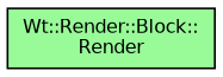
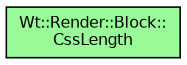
  digraph {
    rankdir=LR
-   n1 [color=black fillcolor=palegreen fontname=Helvetica fontsize=10 height=0.2 label="Wt::Render::Block::\lRender" shape=record style=filled width=0.4]
+   n1 [color=black fillcolor=palegreen fontname=Helvetica fontsize=10 height=0.2 label="Wt::Render::Block::\lCssLength" shape=record style=filled width=0.4]
  }
